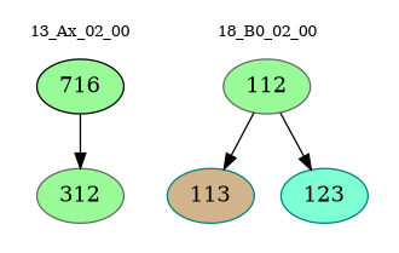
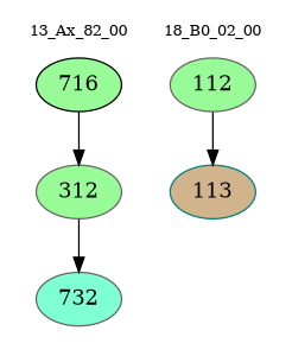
  digraph {
    node [color=gray40 fillcolor=palegreen style=filled]
    edge [color=black]
    n1 [color=black label=716]
    n2 [label=312]
+   n3 [fillcolor=aquamarine label=732]
    n4 [color=teal fillcolor=tan label=113]
    n5 [label=112]
-   n6 [color=teal fillcolor=aquamarine label=123]
    subgraph cluster_1 {
      color=white
      fontsize=10
-     label="13_Ax_02_00"
+     label="13_Ax_82_00"
      n1
      n2
+     n3
    }
    subgraph cluster_2 {
      color=white
      fontsize=10
      label="18_B0_02_00"
      n4
      n5
-     n6
    }
    n1 -> n2
+   n2 -> n3
    n5 -> n4
-   n5 -> n6
  }
